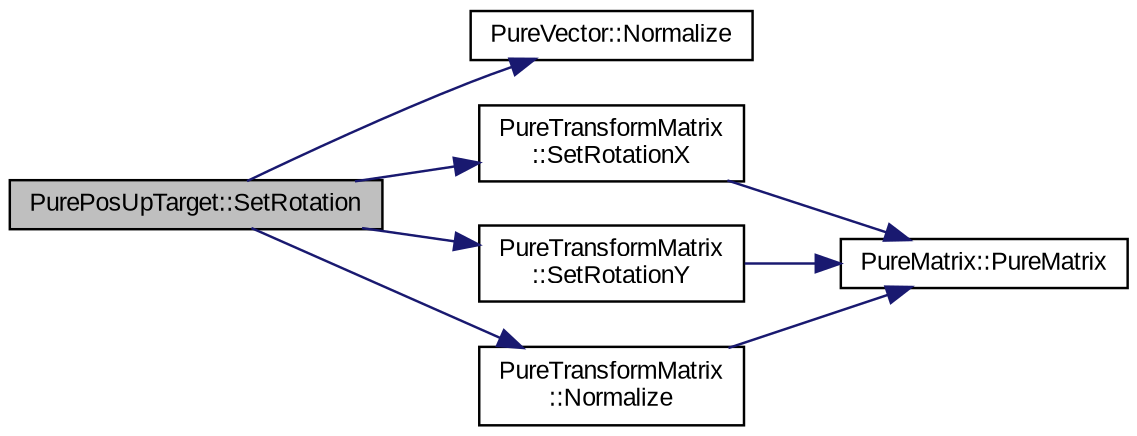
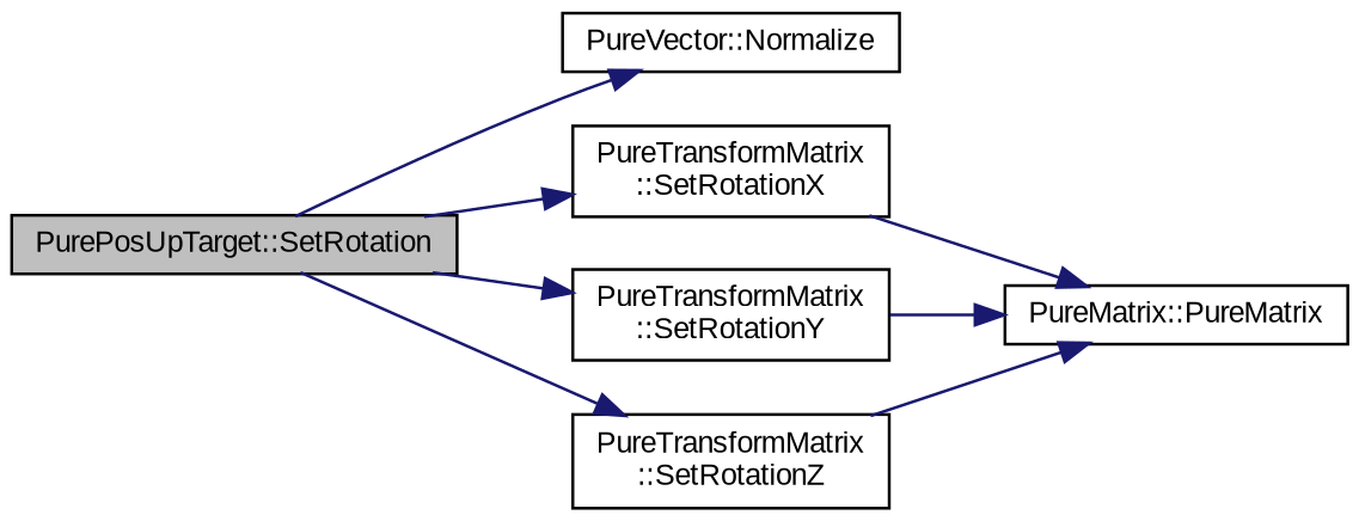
  digraph {
    fontname="Liberation Sans"
    rankdir=LR
    node [color=black fillcolor=white fontname="Liberation Sans" fontsize=10 shape=record style=filled]
    edge [color=midnightblue fontname="Liberation Sans" fontsize=10 labelfontname=Helvetica labelfontsize=10 style=solid]
    n1 [fillcolor=grey75 fontcolor=black height=0.2 label="PurePosUpTarget::SetRotation" width=0.4]
    n2 [height=0.2 label="PureVector::Normalize" width=0.4]
    n3 [height=0.2 label="PureTransformMatrix\l::SetRotationX" width=0.4]
    n4 [height=0.2 label="PureTransformMatrix\l::SetRotationY" width=0.4]
-   n5 [height=0.2 label="PureTransformMatrix\l::Normalize" width=0.4]
+   n5 [height=0.2 label="PureTransformMatrix\l::SetRotationZ" width=0.4]
    n6 [height=0.2 label="PureMatrix::PureMatrix" width=0.4]
    n1 -> n2
    n1 -> n3
    n1 -> n4
    n1 -> n5
    n3 -> n6
    n4 -> n6
    n5 -> n6
  }
